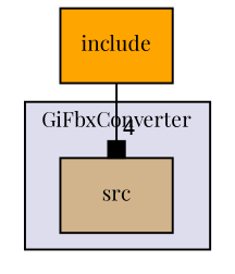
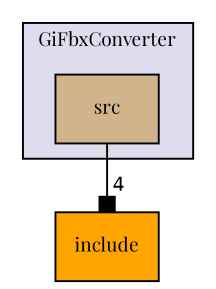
  digraph {
    compound=true
    fontname="Playfair Display"
    node [fontname="Playfair Display" fontsize=10 shape=box style=filled]
    n1 [fillcolor=tan label=src pencolor=black]
    n2 [label=include fillcolor=orange]
    subgraph cluster_1 {
      bgcolor="#ddddee"
      fontsize=10
      label=GiFbxConverter
      pencolor=black
      n1
    }
-   n2 -> n1 [headlabel=4 labeldistance=1.5 labelfontname=Helvetica labelfontsize=10 arrowhead=box fontname="Playfair Display"]
+   n1 -> n2 [headlabel=4 labeldistance=1.5 labelfontname=Helvetica labelfontsize=10 arrowhead=box fontname="Playfair Display"]
  }
